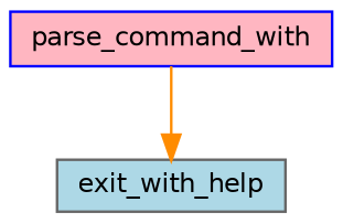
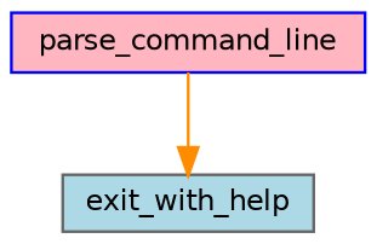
  digraph {
    rankdir=TB
    node [fontname=Helvetica fontsize=10 shape=record style=filled]
-   n1 [color=blue fillcolor=lightpink fontcolor=black height=0.2 label=parse_command_with width=0.4]
+   n1 [color=blue fillcolor=lightpink fontcolor=black height=0.2 label=parse_command_line width=0.4]
    n2 [color=gray40 fillcolor=lightblue height=0.2 label=exit_with_help width=0.4]
    n1 -> n2 [color=darkorange fontname=Helvetica fontsize=10 labelfontname=Helvetica labelfontsize=10 style=solid]
  }
